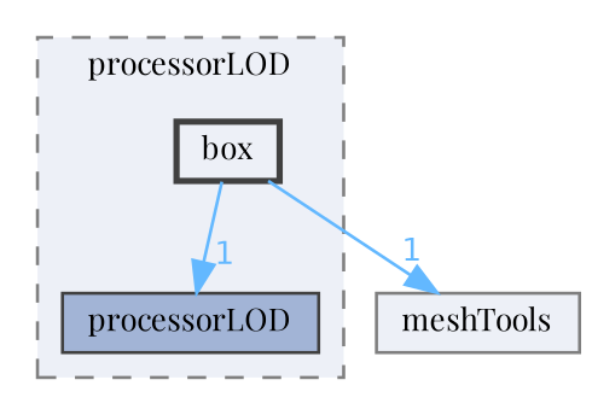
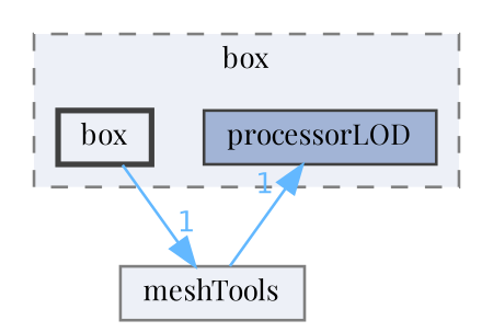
  digraph {
    compound=true
    fontname="Playfair Display"
    node [color=grey25 fillcolor="#edf0f7" fontname="Playfair Display" fontsize=10 shape=box style=filled]
    edge [color=steelblue1 fontcolor=steelblue1 fontname="Playfair Display" fontsize=10 headlabel=1 labeldistance=1.5 labelfontname=Helvetica labelfontsize=10]
    n1 [fillcolor="#a2b4d6" height=0.2 label=processorLOD width=0.4]
    n2 [height=0.2 label=box style="filled,bold" width=0.4]
    n3 [color=grey50 height=0.2 label=meshTools width=0.4]
    subgraph cluster_1 {
      bgcolor="#edf0f7"
      fontsize=10
-     label=processorLOD
+     label=box
      pencolor=grey50
      style="filled,dashed"
      n1
      n2
    }
-   n2 -> n1
+   n3 -> n1
    n2 -> n3
  }
